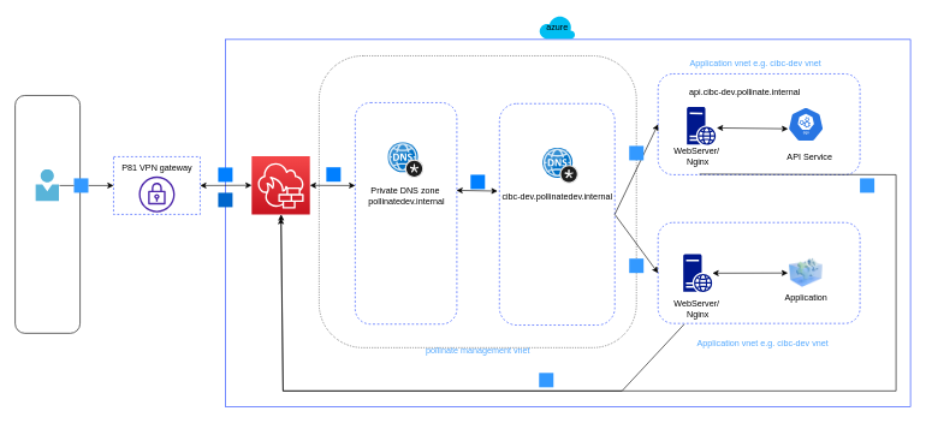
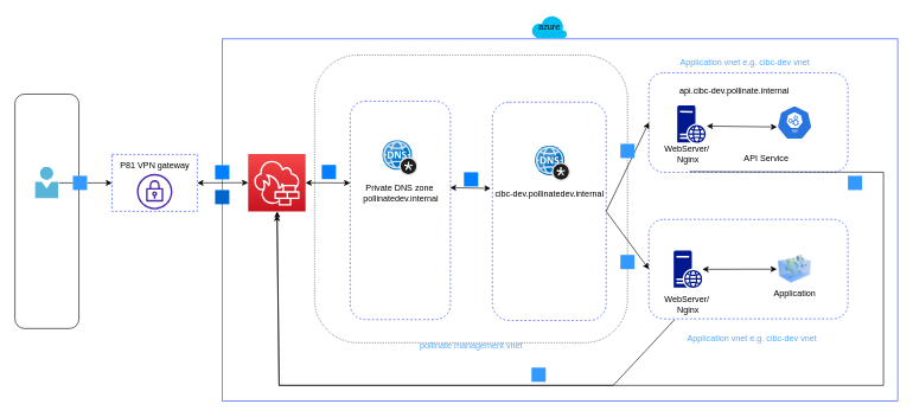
  <mxCell id="0" />
  <mxCell id="1" parent="0" />
  <mxCell id="2" value="" style="rounded=0;whiteSpace=wrap;html=1;strokeColor=#1F44FF;" parent="1" vertex="1"><mxGeometry x="312" y="54.3" width="950" height="510" as="geometry" /></mxCell>
  <mxCell id="3" value="" style="rounded=1;whiteSpace=wrap;html=1;dashed=1;dashPattern=1 2;" vertex="1" parent="1"><mxGeometry x="442" y="77" width="440" height="405" as="geometry" /></mxCell>
  <mxCell id="4" value="" style="rounded=0;whiteSpace=wrap;html=1;strokeColor=#1F44FF;dashed=1;" parent="1" vertex="1"><mxGeometry x="157" y="217" width="120" height="80" as="geometry" /></mxCell>
  <mxCell id="5" value="" style="rounded=1;whiteSpace=wrap;html=1;" parent="1" vertex="1"><mxGeometry x="20.5" y="132" width="90" height="330" as="geometry" /></mxCell>
  <mxCell id="6" value="" style="verticalLabelPosition=bottom;html=1;verticalAlign=top;align=center;strokeColor=none;fillColor=#00BEF2;shape=mxgraph.azure.cloud;" parent="1" vertex="1"><mxGeometry x="747" y="20.75" width="50" height="32.5" as="geometry" /></mxCell>
  <mxCell id="7" value="azure" style="text;html=1;resizable=0;autosize=1;align=center;verticalAlign=middle;points=[];fillColor=none;strokeColor=none;rounded=0;" parent="1" vertex="1"><mxGeometry x="747" y="23.25" width="50" height="30" as="geometry" /></mxCell>
  <mxCell id="8" value="" style="sketch=0;outlineConnect=0;fontColor=#232F3E;gradientColor=none;fillColor=#4D27AA;strokeColor=none;dashed=1;verticalLabelPosition=bottom;verticalAlign=top;align=center;html=1;fontSize=12;fontStyle=0;aspect=fixed;pointerEvents=1;shape=mxgraph.aws4.vpn_gateway;" parent="1" vertex="1"><mxGeometry x="192" y="244.3" width="50" height="50" as="geometry" /></mxCell>
  <mxCell id="9" value="P81 VPN gateway" style="text;html=1;resizable=0;autosize=1;align=center;verticalAlign=middle;points=[];fillColor=none;strokeColor=none;rounded=0;dashed=1;" parent="1" vertex="1"><mxGeometry x="157" y="217" width="120" height="30" as="geometry" /></mxCell>
  <mxCell id="10" value="" style="rounded=1;whiteSpace=wrap;html=1;dashed=1;strokeColor=#1F44FF;" parent="1" vertex="1"><mxGeometry x="492" y="142" width="141" height="307.29" as="geometry" /></mxCell>
  <mxCell id="11" value="" style="rounded=1;whiteSpace=wrap;html=1;dashed=1;strokeColor=#1F44FF;" parent="1" vertex="1"><mxGeometry x="912" y="102" width="280" height="140" as="geometry" /></mxCell>
  <mxCell id="12" value="" style="sketch=0;aspect=fixed;html=1;points=[];align=center;image;fontSize=12;image=img/lib/mscae/Person.svg;dashed=1;fontColor=#52A8FF;strokeColor=#1F44FF;" parent="1" vertex="1"><mxGeometry x="49" y="234.7" width="33" height="44.59" as="geometry" /></mxCell>
  <mxCell id="13" value="pollinate management vnet" style="text;html=1;resizable=0;autosize=1;align=center;verticalAlign=middle;points=[];fillColor=none;strokeColor=none;rounded=0;dashed=1;fontColor=#52A8FF;" parent="1" vertex="1"><mxGeometry x="577" y="472" width="170" height="30" as="geometry" /></mxCell>
  <mxCell id="14" value="" style="sketch=0;aspect=fixed;html=1;points=[];align=center;image;fontSize=12;image=img/lib/mscae/DNS_Private_Zones.svg;dashed=1;fontColor=#52A8FF;strokeColor=#1F44FF;" parent="1" vertex="1"><mxGeometry x="537.5" y="197" width="50" height="50" as="geometry" /></mxCell>
  <mxCell id="15" value="" style="sketch=0;aspect=fixed;pointerEvents=1;shadow=0;dashed=0;html=1;strokeColor=none;labelPosition=center;verticalLabelPosition=bottom;verticalAlign=top;align=center;fillColor=#00188D;shape=mxgraph.mscae.enterprise.web_server" vertex="1" parent="1"><mxGeometry x="952" y="148" width="40.05" height="52.7" as="geometry" /></mxCell>
  <mxCell id="16" value="Private DNS zone&amp;nbsp;&lt;br&gt;pollinatedev.internal" style="text;html=1;resizable=0;autosize=1;align=center;verticalAlign=middle;points=[];fillColor=none;strokeColor=none;rounded=0;dashed=1;" vertex="1" parent="1"><mxGeometry x="497.5" y="251.65" width="130" height="40" as="geometry" /></mxCell>
  <mxCell id="17" value="" style="rounded=1;whiteSpace=wrap;html=1;dashed=1;strokeColor=#1F44FF;" vertex="1" parent="1"><mxGeometry x="912" y="308.35" width="280" height="140" as="geometry" /></mxCell>
  <mxCell id="18" value="" style="sketch=0;aspect=fixed;pointerEvents=1;shadow=0;dashed=0;html=1;strokeColor=none;labelPosition=center;verticalLabelPosition=bottom;verticalAlign=top;align=center;fillColor=#00188D;shape=mxgraph.mscae.enterprise.web_server" vertex="1" parent="1"><mxGeometry x="946.97" y="352" width="40.05" height="52.7" as="geometry" /></mxCell>
  <mxCell id="19" value="" style="sketch=0;html=1;dashed=0;whitespace=wrap;fillColor=#2875E2;strokeColor=#ffffff;points=[[0.005,0.63,0],[0.1,0.2,0],[0.9,0.2,0],[0.5,0,0],[0.995,0.63,0],[0.72,0.99,0],[0.5,1,0],[0.28,0.99,0]];shape=mxgraph.kubernetes.icon;prIcon=api" vertex="1" parent="1"><mxGeometry x="1092" y="148" width="50" height="48" as="geometry" /></mxCell>
  <mxCell id="20" value="" style="image;html=1;image=img/lib/clip_art/computers/Virtual_Application_128x128.png" vertex="1" parent="1"><mxGeometry x="1092" y="358.35" width="50" height="40" as="geometry" /></mxCell>
  <mxCell id="21" value="Application" style="text;html=1;resizable=0;autosize=1;align=center;verticalAlign=middle;points=[];fillColor=none;strokeColor=none;rounded=0;" vertex="1" parent="1"><mxGeometry x="1077" y="398.35" width="80" height="30" as="geometry" /></mxCell>
- <mxCell id="22" value="API Service" style="text;html=1;resizable=0;autosize=1;align=center;verticalAlign=middle;points=[];fillColor=none;strokeColor=none;rounded=0;" vertex="1" parent="1"><mxGeometry x="1077" y="202" width="90" height="30" as="geometry" /></mxCell>
+ <mxCell id="22" value="API Service" style="text;html=1;resizable=0;autosize=1;align=center;verticalAlign=middle;points=[];fillColor=none;strokeColor=none;rounded=0;" vertex="1" parent="1"><mxGeometry x="1032" y="207" width="90" height="30" as="geometry" /></mxCell>
  <mxCell id="23" value="" style="endArrow=classic;startArrow=classic;html=1;rounded=0;exitX=1.035;exitY=0.55;exitDx=0;exitDy=0;exitPerimeter=0;entryX=0.005;entryY=0.63;entryDx=0;entryDy=0;entryPerimeter=0;" edge="1" parent="1" source="15" target="19"><mxGeometry width="50" height="50" relative="1" as="geometry"><mxPoint x="812" y="232" as="sourcePoint" /><mxPoint x="862" y="182" as="targetPoint" /></mxGeometry></mxCell>
  <mxCell id="24" value="WebServer/&amp;nbsp;&lt;br&gt;Nginx" style="text;html=1;resizable=0;autosize=1;align=center;verticalAlign=middle;points=[];fillColor=none;strokeColor=none;rounded=0;" vertex="1" parent="1"><mxGeometry x="922" y="409.29" width="90" height="40" as="geometry" /></mxCell>
  <mxCell id="25" value="WebServer/&amp;nbsp;&lt;br&gt;Nginx" style="text;html=1;resizable=0;autosize=1;align=center;verticalAlign=middle;points=[];fillColor=none;strokeColor=none;rounded=0;" vertex="1" parent="1"><mxGeometry x="922" y="197" width="90" height="40" as="geometry" /></mxCell>
  <mxCell id="26" value="" style="endArrow=classic;startArrow=classic;html=1;rounded=0;exitX=1.011;exitY=0.505;exitDx=0;exitDy=0;exitPerimeter=0;entryX=0;entryY=0.5;entryDx=0;entryDy=0;" edge="1" parent="1" source="18" target="20"><mxGeometry width="50" height="50" relative="1" as="geometry"><mxPoint x="822" y="402" as="sourcePoint" /><mxPoint x="872" y="352" as="targetPoint" /></mxGeometry></mxCell>
  <mxCell id="27" value="" style="rounded=1;whiteSpace=wrap;html=1;dashed=1;strokeColor=#1F44FF;" vertex="1" parent="1"><mxGeometry x="692" y="143.35" width="160" height="307.29" as="geometry" /></mxCell>
  <mxCell id="28" value="cibc-dev.pollinatedev.internal" style="text;html=1;resizable=0;autosize=1;align=center;verticalAlign=middle;points=[];fillColor=none;strokeColor=none;rounded=0;" vertex="1" parent="1"><mxGeometry x="682" y="257" width="180" height="30" as="geometry" /></mxCell>
  <mxCell id="29" value="Application vnet e.g. cibc-dev vnet" style="text;html=1;resizable=0;autosize=1;align=center;verticalAlign=middle;points=[];fillColor=none;strokeColor=none;rounded=0;dashed=1;fontColor=#52A8FF;" vertex="1" parent="1"><mxGeometry x="952" y="462" width="210" height="30" as="geometry" /></mxCell>
  <mxCell id="30" value="api.cibc-dev.pollinate.internal" style="text;html=1;resizable=0;autosize=1;align=center;verticalAlign=middle;points=[];fillColor=none;strokeColor=none;rounded=0;" vertex="1" parent="1"><mxGeometry x="932" y="112" width="200" height="30" as="geometry" /></mxCell>
  <mxCell id="31" value="" style="endArrow=classic;startArrow=classic;html=1;rounded=0;entryX=-0.016;entryY=0.395;entryDx=0;entryDy=0;entryPerimeter=0;exitX=1.038;exitY=0.3;exitDx=0;exitDy=0;exitPerimeter=0;" edge="1" parent="1" source="16" target="27"><mxGeometry width="50" height="50" relative="1" as="geometry"><mxPoint x="462" y="302" as="sourcePoint" /><mxPoint x="512" y="252" as="targetPoint" /></mxGeometry></mxCell>
  <mxCell id="32" value="" style="endArrow=classic;startArrow=none;html=1;rounded=0;exitX=1;exitY=0.5;exitDx=0;exitDy=0;entryX=0;entryY=0.5;entryDx=0;entryDy=0;startFill=0;" edge="1" parent="1" source="27" target="11"><mxGeometry width="50" height="50" relative="1" as="geometry"><mxPoint x="682" y="272" as="sourcePoint" /><mxPoint x="732" y="222" as="targetPoint" /></mxGeometry></mxCell>
  <mxCell id="33" value="" style="shape=image;html=1;verticalAlign=top;verticalLabelPosition=bottom;labelBackgroundColor=#ffffff;imageAspect=0;aspect=fixed;image=https://cdn0.iconfinder.com/data/icons/phosphor-regular-vol-3/256/number-circle-four-128.png;imageBackground=#007FFF;" vertex="1" parent="1"><mxGeometry x="652" y="242" width="20" height="20" as="geometry" /></mxCell>
  <mxCell id="34" value="" style="shape=image;html=1;verticalAlign=top;verticalLabelPosition=bottom;labelBackgroundColor=#ffffff;imageAspect=0;aspect=fixed;image=https://cdn0.iconfinder.com/data/icons/phosphor-regular-vol-3/256/number-circle-five-128.png;imageBackground=#3399FF;" vertex="1" parent="1"><mxGeometry x="872" y="358.35" width="20" height="20" as="geometry" /></mxCell>
  <mxCell id="35" value="" style="shape=image;html=1;verticalAlign=top;verticalLabelPosition=bottom;labelBackgroundColor=#ffffff;imageAspect=0;aspect=fixed;image=https://cdn0.iconfinder.com/data/icons/phosphor-regular-vol-3/256/number-circle-five-128.png;imageBackground=#3399FF;" vertex="1" parent="1"><mxGeometry x="872" y="202" width="20" height="20" as="geometry" /></mxCell>
  <mxCell id="36" value="" style="sketch=0;aspect=fixed;html=1;points=[];align=center;image;fontSize=12;image=img/lib/mscae/DNS_Private_Zones.svg;dashed=1;fontColor=#52A8FF;strokeColor=#1F44FF;" vertex="1" parent="1"><mxGeometry x="752" y="204.7" width="50" height="50" as="geometry" /></mxCell>
  <mxCell id="37" value="" style="sketch=0;points=[[0,0,0],[0.25,0,0],[0.5,0,0],[0.75,0,0],[1,0,0],[0,1,0],[0.25,1,0],[0.5,1,0],[0.75,1,0],[1,1,0],[0,0.25,0],[0,0.5,0],[0,0.75,0],[1,0.25,0],[1,0.5,0],[1,0.75,0]];outlineConnect=0;fontColor=#232F3E;gradientColor=#F54749;gradientDirection=north;fillColor=#C7131F;strokeColor=#ffffff;dashed=0;verticalLabelPosition=bottom;verticalAlign=top;align=center;html=1;fontSize=12;fontStyle=0;aspect=fixed;shape=mxgraph.aws4.resourceIcon;resIcon=mxgraph.aws4.network_firewall;" vertex="1" parent="1"><mxGeometry x="348.5" y="216.3" width="80.7" height="80.7" as="geometry" /></mxCell>
  <mxCell id="38" value="" style="shape=image;html=1;verticalAlign=top;verticalLabelPosition=bottom;labelBackgroundColor=#ffffff;imageAspect=0;aspect=fixed;image=https://cdn0.iconfinder.com/data/icons/phosphor-regular-vol-3/256/number-circle-two-128.png;dashed=1;imageBackground=#007FFF;" vertex="1" parent="1"><mxGeometry x="302" y="232" width="20" height="20" as="geometry" /></mxCell>
  <mxCell id="39" value="" style="shape=image;html=1;verticalAlign=top;verticalLabelPosition=bottom;labelBackgroundColor=#ffffff;imageAspect=0;aspect=fixed;image=https://cdn0.iconfinder.com/data/icons/phosphor-regular-vol-3/256/number-circle-three-128.png;imageBackground=#007FFF;" vertex="1" parent="1"><mxGeometry x="452" y="231.65" width="20" height="20" as="geometry" /></mxCell>
  <mxCell id="40" value="" style="endArrow=classic;startArrow=none;html=1;rounded=0;exitX=1;exitY=0.5;exitDx=0;exitDy=0;entryX=0;entryY=0.5;entryDx=0;entryDy=0;startFill=0;" edge="1" parent="1" source="27" target="17"><mxGeometry width="50" height="50" relative="1" as="geometry"><mxPoint x="872" y="382" as="sourcePoint" /><mxPoint x="922" y="332" as="targetPoint" /></mxGeometry></mxCell>
  <mxCell id="41" value="" style="endArrow=classic;html=1;rounded=0;entryX=0;entryY=0.5;entryDx=0;entryDy=0;startArrow=none;" edge="1" parent="1" source="42" target="4"><mxGeometry width="50" height="50" relative="1" as="geometry"><mxPoint x="92" y="292" as="sourcePoint" /><mxPoint x="142" y="242" as="targetPoint" /></mxGeometry></mxCell>
  <mxCell id="42" value="" style="shape=image;html=1;verticalAlign=top;verticalLabelPosition=bottom;labelBackgroundColor=#ffffff;imageAspect=0;aspect=fixed;image=https://cdn0.iconfinder.com/data/icons/phosphor-regular-vol-3/256/number-circle-one-128.png;dashed=1;imageBackground=#3399FF;" vertex="1" parent="1"><mxGeometry x="102" y="247" width="20" height="20" as="geometry" /></mxCell>
  <mxCell id="43" value="" style="endArrow=none;html=1;rounded=0;entryX=0;entryY=0.5;entryDx=0;entryDy=0;" edge="1" parent="1" source="12" target="42"><mxGeometry width="50" height="50" relative="1" as="geometry"><mxPoint x="82" y="256.996" as="sourcePoint" /><mxPoint x="157" y="257" as="targetPoint" /></mxGeometry></mxCell>
  <mxCell id="44" value="" style="shape=image;html=1;verticalAlign=top;verticalLabelPosition=bottom;labelBackgroundColor=#ffffff;imageAspect=0;aspect=fixed;image=https://cdn0.iconfinder.com/data/icons/phosphor-regular-vol-3/256/number-circle-six-128.png;imageBackground=#3399FF;" vertex="1" parent="1"><mxGeometry x="1192" y="247" width="20" height="20" as="geometry" /></mxCell>
  <mxCell id="45" value="" style="shape=image;html=1;verticalAlign=top;verticalLabelPosition=bottom;labelBackgroundColor=#ffffff;imageAspect=0;aspect=fixed;image=https://cdn0.iconfinder.com/data/icons/phosphor-regular-vol-3/256/number-circle-six-128.png;imageBackground=#3399FF;" vertex="1" parent="1"><mxGeometry x="747" y="517" width="20" height="20" as="geometry" /></mxCell>
  <mxCell id="46" value="" style="endArrow=classic;startArrow=classic;html=1;rounded=0;exitX=1;exitY=0.5;exitDx=0;exitDy=0;entryX=0;entryY=0.5;entryDx=0;entryDy=0;entryPerimeter=0;" edge="1" parent="1" source="4" target="37"><mxGeometry width="50" height="50" relative="1" as="geometry"><mxPoint x="292" y="282" as="sourcePoint" /><mxPoint x="342" y="232" as="targetPoint" /></mxGeometry></mxCell>
  <mxCell id="47" value="" style="endArrow=classic;startArrow=classic;html=1;rounded=0;" edge="1" parent="1" source="37"><mxGeometry width="50" height="50" relative="1" as="geometry"><mxPoint x="432" y="312" as="sourcePoint" /><mxPoint x="492" y="257" as="targetPoint" /></mxGeometry></mxCell>
  <mxCell id="48" value="" style="shape=image;html=1;verticalAlign=top;verticalLabelPosition=bottom;labelBackgroundColor=#ffffff;imageAspect=0;aspect=fixed;image=https://cdn0.iconfinder.com/data/icons/phosphor-regular-vol-3/256/number-circle-seven-128.png;dashed=1;dashPattern=1 2;imageBackground=#0066CC;" vertex="1" parent="1"><mxGeometry x="302" y="267" width="20" height="20" as="geometry" /></mxCell>
  <mxCell id="49" value="" style="endArrow=classic;html=1;rounded=0;" edge="1" parent="1" source="24" target="37"><mxGeometry width="50" height="50" relative="1" as="geometry"><mxPoint x="912" y="372" as="sourcePoint" /><mxPoint x="212" y="332" as="targetPoint" /><Array as="points"><mxPoint x="862" y="542" /><mxPoint x="392" y="542" /></Array></mxGeometry></mxCell>
  <mxCell id="50" value="" style="endArrow=classic;html=1;rounded=0;exitX=0.205;exitY=0.994;exitDx=0;exitDy=0;exitPerimeter=0;" edge="1" parent="1" source="11"><mxGeometry width="50" height="50" relative="1" as="geometry"><mxPoint x="352" y="452" as="sourcePoint" /><mxPoint x="389" y="302" as="targetPoint" /><Array as="points"><mxPoint x="1242" y="242" /><mxPoint x="1242" y="542" /><mxPoint x="392" y="542" /></Array></mxGeometry></mxCell>
  <mxCell id="51" value="Application vnet e.g. cibc-dev vnet" style="text;html=1;resizable=0;autosize=1;align=center;verticalAlign=middle;points=[];fillColor=none;strokeColor=none;rounded=0;dashed=1;fontColor=#52A8FF;" vertex="1" parent="1"><mxGeometry x="942" y="72" width="210" height="30" as="geometry" /></mxCell>
